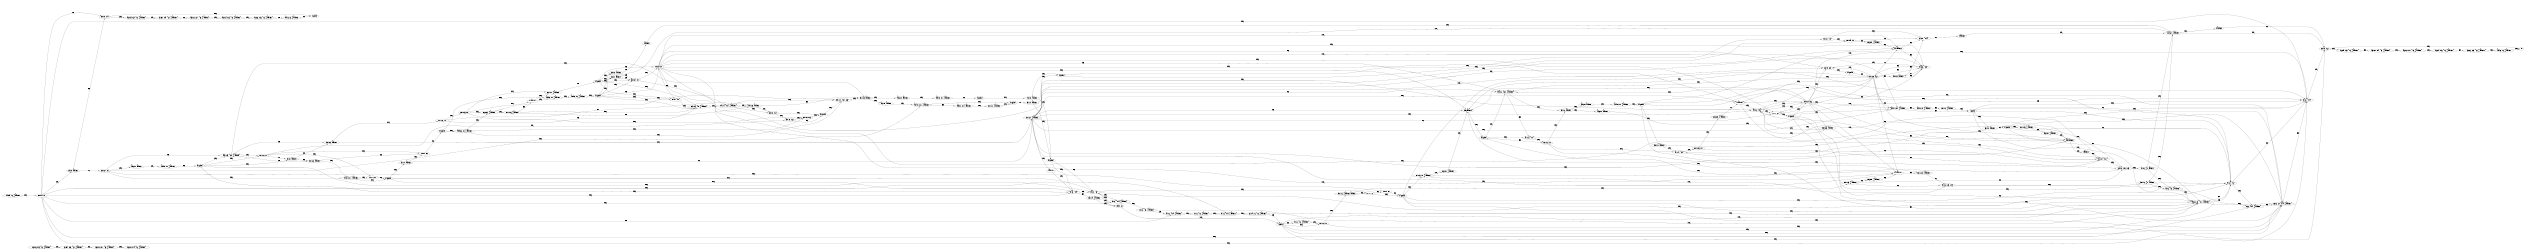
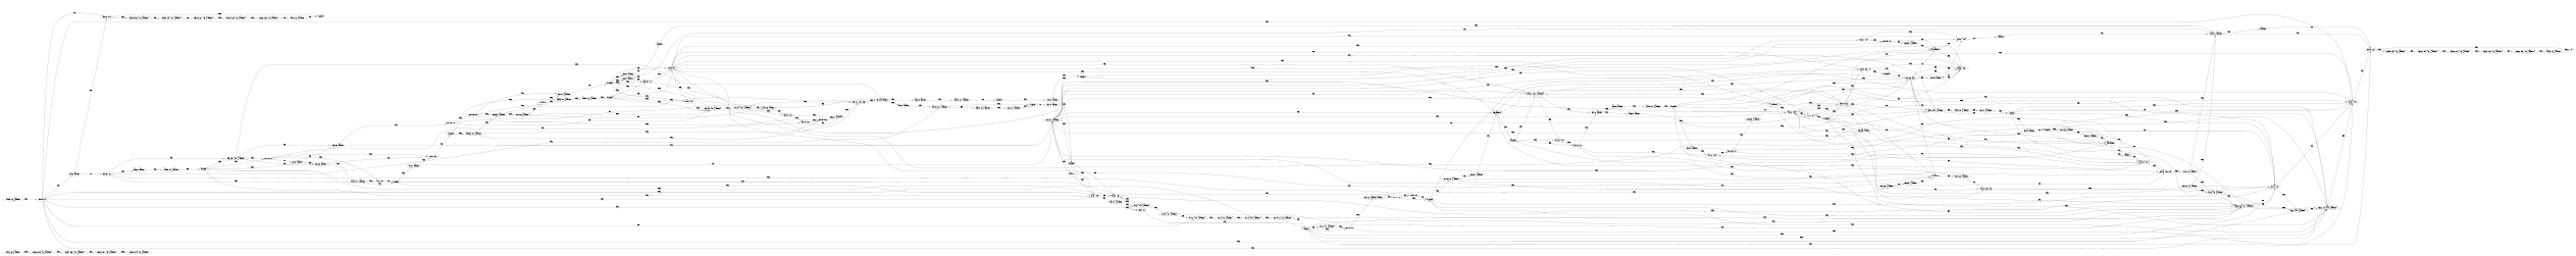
  digraph {
    rankdir=LR
+   n1 [label="sub sp , sp , # address"]
    n2 [label="stp x26 , x25 , [ sp , # address ]"]
    n3 [label="stp x24 , x23 , [ sp , # address ]"]
    n4 [label="stp x22 , x21 , [ sp , # address ]"]
    n5 [label="stp x20 , x19 , [ sp , # address ]"]
    n6 [label="add x29 , sp , # address"]
    n7 [label="mov x19 , x1"]
    n8 [label="cbz x0 , address"]
    n9 [label="mov x0 , x19"]
    n10 [label="ldr q0 , [ x19 ]"]
    n11 [label="ldr w8 , [ x19 , # address ]"]
    n12 [label="ldr w8 , [ x19 , # address ]"]
    n13 [label="ldr w8 , [ x19 , # address ]"]
    n14 [label="str x8 , [ x19 , # address ]"]
    n15 [label="stp q2 , q0 , [ x19 , # address ]"]
    n16 [label="str q1 , [ x19 ]"]
    n17 [label="mov x21 , x0"]
    n18 [label="ldp x29 , x30 , [ sp , # address ]"]
    n19 [label="b symbol"]
    n20 [label="str q0 , [ sp ]"]
    n21 [label="mov w9 , # address"]
    n22 [label="str w8 , [ sp , # address ]"]
    n23 [label="str w8 , [ sp , # address ]"]
    n24 [label="stp w9 , w8 , [ sp , # address ]"]
    n25 [label="mov x0 , x22"]
    n26 [label="adrp x0 , address"]
    n27 [label="ldrb w25 , [ x21 , # address ]"]
    n28 [label="add x0 , x21 , # address"]
    n29 [label="mov x0 , x21"]
    n30 [label="add x1 , x21 , # address"]
    n31 [label="ldp x20 , x19 , [ sp , # address ]"]
    n32 [label="add x0 , x0 , # address"]
    n33 [label="mov x22 , x0"]
    n34 [label="cbz w25 , address"]
    n35 [label="cbz w25 , address"]
    n36 [label="cbz w25 , address"]
    n37 [label="mov x1 , x22"]
    n38 [label="bl symbol"]
    n39 [label="bl symbol"]
    n40 [label="add x0 , x0 , # address"]
    n41 [label="bl symbol"]
    n42 [label="ldp x22 , x21 , [ sp , # address ]"]
    n43 [label="ldp x24 , x23 , [ sp , # address ]"]
    n44 [label="ldp x26 , x25 , [ sp , # address ]"]
    n45 [label="add sp , sp , # address"]
    n46 [label="bl symbol"]
    n47 [label="cbz x0 , address"]
    n48 [label="mov x0 , x22"]
    n49 [label="mov x1 , x22"]
    n50 [label="ret x0 , sp"]
    n51 [label="mov x1 , sp"]
    n52 [label="ldr q1 , [ sp ]"]
    n53 [label="mov w20 , # address"]
    n54 [label="mov w26 , wzr"]
    n55 [label="adrp x0 , address"]
    n56 [label="adrp x0 , address"]
    n57 [label="bl symbol"]
    n58 [label="mov x2 , x23"]
    n59 [label="bl symbol"]
    n60 [label="b address"]
    n61 [label="b.ne address"]
    n62 [label="b.eq address"]
    n63 [label="ldrb w8 , [ x20 , # address ]"]
    n64 [label="add x1 , x20 , # address"]
    n65 [label="b.lo address"]
    n66 [label="ldr x22 , [ x20 ]"]
    n67 [label="b.lo address"]
    n68 [label="ldr x26 , [ x20 ]"]
    n69 [label="b.hs address"]
    n70 [label="mov x0 , x20"]
    n71 [label="mov x0 , x20"]
    n72 [label="mov x23 , xzr"]
    n73 [label="strb w26 , [ x0 , # address ]"]
    n74 [label="cbz w26 , address"]
    n75 [label="bl symbol"]
    n76 [label="mov w25 , # address"]
    n77 [label="ldr w24 , [ x0 ]"]
    n78 [label="cbz w8 , address"]
    n79 [label="add x0 , x0 , # address"]
    n80 [label="bl symbol"]
    n81 [label="str w21 , [ x19 ]"]
    n82 [label="mov x20 , x22"]
    n83 [label="cbnz x22 , address"]
    n84 [label="str w24 , [ x21 ]"]
    n85 [label="mov x20 , x26"]
    n86 [label="cbnz x26 , address"]
    n87 [label="b address"]
    n88 [label="bl symbol"]
    n89 [label="bl symbol"]
    n90 [label="mov w0 , # address"]
    n91 [label="cmp x23 , # address"]
    n92 [label="strb wzr , [ x24 , x23 ]"]
    n93 [label="strb wzr , [ x24 , # address ]!"]
    n94 [label="mov x0 , x24"]
    n95 [label="add x23 , x0 , # address"]
    n96 [label="add x8 , x0 , # address"]
    n97 [label="cbz w0 , address"]
    n98 [label="bl symbol"]
    n99 [label="mov w26 , # address"]
    n100 [label="b.ls address"]
    n101 [label="mov x24 , x0"]
    n102 [label="mov x20 , x0"]
    n103 [label="str xzr , [ x0 ]"]
    n104 [label="cbz x0 , address"]
    n105 [label="cbnz x0 , address"]
    n106 [label="and x0 , x8 , # address"]
    n107 [label="bl symbol"]
    n108 [label="bl symbol"]
    n109 [label="ldp q2 , q0 , [ sp , # address ]"]
    n110 [label="ldr w8 , [ sp , # address ]"]
    n111 [label="mov x22 , x0"]
    n112 [label="tbnz w8 , # address , address"]
    n113 [label="mov w23 , # address"]
    n114 [label="ldp x29 , x30 , [ sp , # address ]"]
    n115 [label=ret]
    n116 [label="cmp x20 , # address"]
    n117 [label="orn w8 , w23 , w25"]
    n118 [label="orn w8 , w23 , w25"]
    n119 [label="tbnz w8 , # 0 , address"]
    n120 [label="tbz w8 , # 0 , address"]
    n121 [label="eor w23 , w0 , # address"]
    n122 [label="mov x22 , # address"]
    n123 [label="b address"]
    n124 [label="ldp x20 , x19 , [ sp , # address ]"]
    n125 [label="add x0 , x0 , # address"]
    n126 [label="b address"]
    n127 [label="mov x21 , x0"]
    n128 [label="ldr w24 , [ x21 ]"]
    n129 [label="cmp x20 , # address"]
    n130 [label="ldp x22 , x21 , [ sp , # address ]"]
    n131 [label="ldp x24 , x23 , [ sp , # address ]"]
    n132 [label="ldp x26 , x25 , [ sp , # address ]"]
    n133 [label="add sp , sp , # address"]
    n134 [label="bl symbol"]
    n135 [label="adrp x0 , address"]
    n136 [label="adrp x0 , address"]
    n137 [label="mov w25 , wzr"]
    n138 [label="add x0 , x0 , # address"]
    n139 [label="bl symbol"]
    n140 [label="ldr x8 , [ sp , # address ]"]
    n141 [label="cbnz w0 , address"]
    n142 [label="bl symbol"]
    n143 [label="bl symbol"]
    n144 [label="ldr w21 , [ x0 ]"]
    n145 [label="mov x19 , x0"]
    n146 [label="cmp x20 , # address"]
    n147 [label="mov w2 , # address"]
    n148 [label="cbz w0 , address"]
    n149 [label="cbnz w0 , address"]
    n150 [label="bl symbol"]
    n151 [label="mov w25 , # address"]
    n152 [label="cmp x20 , # address"]
    n153 [label="cmp x20 , # address"]
    n154 [label="mov w2 , # address"]
    n155 [label="cbz w0 , address"]
    n156 [label="b address"]
+   n1 -> n2 [label=CFG]
    n2 -> n3 [label=CFG]
    n3 -> n4 [label=CFG]
    n4 -> n5 [label=CFG]
    n6 -> n7 [label=CFG]
    n7 -> n8 [label=CFG]
    n7 -> n9 [label=DFG]
    n7 -> n10 [label=DFG]
    n7 -> n11 [label=DFG]
    n7 -> n12 [label=DFG]
    n7 -> n13 [label=DFG]
    n7 -> n14 [label=DFG]
    n7 -> n15 [label=DFG]
    n7 -> n16 [label=DFG]
    n8 -> n9 [label=CFG]
    n8 -> n17 [label=CFG]
    n9 -> n18 [label=CFG]
    n9 -> n19 [label=DFG]
    n10 -> n20 [label=DFG]
    n10 -> n21 [label=CFG]
    n11 -> n22 [label=DFG]
    n12 -> n23 [label=DFG]
    n13 -> n24 [label=DFG]
    n14 -> n15 [label=CFG]
    n15 -> n16 [label=CFG]
    n16 -> n25 [label=CFG]
    n17 -> n26 [label=CFG]
    n17 -> n27 [label=DFG]
    n17 -> n28 [label=DFG]
    n17 -> n29 [label=DFG]
    n17 -> n30 [label=DFG]
    n18 -> n31 [label=CFG]
    n20 -> n11 [label=CFG]
    n20 -> n50 [label=DFG]
    n20 -> n51 [label=DFG]
    n20 -> n52 [label=DFG]
    n21 -> n50 [label=CFG]
    n22 -> n12 [label=CFG]
    n22 -> n109 [label=DFG]
    n23 -> n13 [label=CFG]
    n24 -> n108 [label=CFG]
    n24 -> n109 [label=DFG]
    n25 -> n114 [label=CFG]
    n25 -> n115 [label=DFG]
    n26 -> n32 [label=CFG]
    n27 -> n33 [label=CFG]
    n27 -> n34 [label=DFG]
    n27 -> n35 [label=DFG]
    n27 -> n36 [label=DFG]
    n28 -> n37 [label=CFG]
    n28 -> n38 [label=DFG]
    n29 -> n39 [label=DFG]
    n30 -> n40 [label=CFG]
    n30 -> n41 [label=DFG]
    n31 -> n42 [label=CFG]
    n32 -> n46 [label=CFG]
    n33 -> n37 [label=DFG]
    n33 -> n47 [label=CFG]
    n33 -> n48 [label=DFG]
    n33 -> n49 [label=DFG]
    n34 -> n53 [label=CFG]
    n34 -> n54 [label=CFG]
    n35 -> n28 [label=CFG]
    n35 -> n48 [label=CFG]
    n36 -> n55 [label=CFG]
    n36 -> n56 [label=CFG]
    n37 -> n38 [label=DFG]
    n38 -> n10 [label=DFG]
    n38 -> n20 [label=DFG]
    n38 -> n97 [label=DFG]
    n39 -> n15 [label=DFG]
    n39 -> n16 [label=DFG]
    n39 -> n52 [label=DFG]
    n39 -> n109 [label=DFG]
    n39 -> n121 [label=DFG]
    n40 -> n147 [label=CFG]
    n41 -> n148 [label=DFG]
    n42 -> n43 [label=CFG]
    n43 -> n44 [label=CFG]
    n44 -> n45 [label=CFG]
    n45 -> n19 [label=CFG]
    n46 -> n10 [label=DFG]
    n46 -> n20 [label=DFG]
    n46 -> n27 [label=CFG]
    n46 -> n33 [label=DFG]
    n46 -> n47 [label=DFG]
    n47 -> n34 [label=CFG]
    n47 -> n35 [label=CFG]
    n48 -> n57 [label=DFG]
    n49 -> n58 [label=CFG]
    n49 -> n59 [label=DFG]
    n50 -> n20 [label=CFG]
    n50 -> n108 [label=DFG]
    n51 -> n29 [label=CFG]
    n51 -> n39 [label=DFG]
    n52 -> n14 [label=CFG]
    n52 -> n16 [label=DFG]
    n53 -> n60 [label=CFG]
    n53 -> n61 [label=DFG]
    n53 -> n62 [label=DFG]
    n53 -> n63 [label=DFG]
    n53 -> n64 [label=DFG]
    n53 -> n65 [label=DFG]
    n53 -> n66 [label=DFG]
    n53 -> n67 [label=DFG]
    n53 -> n68 [label=DFG]
    n53 -> n69 [label=DFG]
    n53 -> n70 [label=DFG]
    n53 -> n71 [label=DFG]
    n54 -> n72 [label=CFG]
    n54 -> n73 [label=DFG]
    n54 -> n74 [label=DFG]
    n55 -> n125 [label=CFG]
    n56 -> n30 [label=CFG]
    n57 -> n95 [label=DFG]
    n57 -> n96 [label=DFG]
    n58 -> n59 [label=DFG]
    n59 -> n92 [label=CFG]
    n60 -> n10 [label=CFG]
    n61 -> n75 [label=CFG]
    n61 -> n76 [label=CFG]
    n62 -> n75 [label=CFG]
    n62 -> n76 [label=CFG]
    n63 -> n77 [label=CFG]
    n63 -> n78 [label=DFG]
    n64 -> n79 [label=CFG]
    n64 -> n80 [label=DFG]
    n65 -> n66 [label=CFG]
    n65 -> n81 [label=CFG]
    n66 -> n70 [label=CFG]
    n66 -> n82 [label=DFG]
    n66 -> n83 [label=DFG]
    n67 -> n68 [label=CFG]
    n67 -> n84 [label=CFG]
    n68 -> n71 [label=CFG]
    n68 -> n85 [label=DFG]
    n68 -> n86 [label=DFG]
    n69 -> n68 [label=CFG]
    n69 -> n87 [label=CFG]
    n70 -> n88 [label=DFG]
    n71 -> n89 [label=DFG]
    n72 -> n58 [label=DFG]
    n72 -> n90 [label=CFG]
    n72 -> n91 [label=DFG]
    n72 -> n92 [label=DFG]
    n73 -> n93 [label=CFG]
    n74 -> n36 [label=CFG]
    n74 -> n94 [label=CFG]
    n75 -> n63 [label=CFG]
    n75 -> n77 [label=DFG]
    n75 -> n127 [label=DFG]
    n76 -> n117 [label=CFG]
    n77 -> n84 [label=DFG]
    n77 -> n127 [label=CFG]
    n78 -> n135 [label=CFG]
    n78 -> n136 [label=CFG]
    n79 -> n154 [label=CFG]
    n80 -> n15 [label=DFG]
    n80 -> n16 [label=DFG]
    n80 -> n52 [label=DFG]
    n80 -> n109 [label=DFG]
    n80 -> n155 [label=DFG]
    n81 -> n156 [label=CFG]
    n82 -> n61 [label=DFG]
    n82 -> n62 [label=DFG]
    n82 -> n63 [label=DFG]
    n82 -> n64 [label=DFG]
    n82 -> n65 [label=DFG]
    n82 -> n66 [label=DFG]
    n82 -> n67 [label=DFG]
    n82 -> n68 [label=DFG]
    n82 -> n69 [label=DFG]
    n82 -> n70 [label=DFG]
    n82 -> n71 [label=DFG]
    n82 -> n83 [label=CFG]
    n83 -> n66 [label=CFG]
    n83 -> n81 [label=CFG]
    n84 -> n118 [label=CFG]
    n85 -> n61 [label=DFG]
    n85 -> n62 [label=DFG]
    n85 -> n63 [label=DFG]
    n85 -> n64 [label=DFG]
    n85 -> n65 [label=DFG]
    n85 -> n66 [label=DFG]
    n85 -> n67 [label=DFG]
    n85 -> n68 [label=DFG]
    n85 -> n69 [label=DFG]
    n85 -> n70 [label=DFG]
    n85 -> n71 [label=DFG]
    n85 -> n86 [label=CFG]
    n86 -> n68 [label=CFG]
    n86 -> n84 [label=CFG]
    n87 -> n84 [label=CFG]
    n88 -> n82 [label=CFG]
    n89 -> n15 [label=DFG]
    n89 -> n16 [label=DFG]
    n89 -> n52 [label=DFG]
    n89 -> n85 [label=CFG]
    n89 -> n109 [label=DFG]
    n90 -> n98 [label=CFG]
    n91 -> n99 [label=CFG]
    n91 -> n100 [label=DFG]
    n92 -> n36 [label=CFG]
    n93 -> n74 [label=CFG]
    n93 -> n92 [label=DFG]
    n93 -> n94 [label=DFG]
    n94 -> n49 [label=CFG]
    n94 -> n59 [label=DFG]
    n95 -> n58 [label=DFG]
    n95 -> n91 [label=DFG]
    n95 -> n92 [label=DFG]
    n96 -> n106 [label=DFG]
    n97 -> n48 [label=CFG]
    n97 -> n53 [label=CFG]
    n98 -> n73 [label=DFG]
    n98 -> n101 [label=DFG]
    n98 -> n102 [label=DFG]
    n98 -> n103 [label=DFG]
    n98 -> n104 [label=DFG]
    n98 -> n105 [label=DFG]
    n99 -> n73 [label=DFG]
    n99 -> n74 [label=DFG]
    n99 -> n100 [label=CFG]
    n100 -> n90 [label=CFG]
    n100 -> n96 [label=CFG]
    n101 -> n93 [label=DFG]
    n101 -> n102 [label=CFG]
    n102 -> n61 [label=DFG]
    n102 -> n62 [label=DFG]
    n102 -> n63 [label=DFG]
    n102 -> n64 [label=DFG]
    n102 -> n65 [label=DFG]
    n102 -> n66 [label=DFG]
    n102 -> n67 [label=DFG]
    n102 -> n68 [label=DFG]
    n102 -> n69 [label=DFG]
    n102 -> n70 [label=DFG]
    n102 -> n71 [label=DFG]
    n102 -> n103 [label=CFG]
    n103 -> n73 [label=CFG]
    n104 -> n101 [label=CFG]
    n104 -> n122 [label=CFG]
    n105 -> n101 [label=CFG]
    n105 -> n126 [label=CFG]
    n106 -> n107 [label=DFG]
    n107 -> n73 [label=DFG]
    n107 -> n101 [label=DFG]
    n107 -> n102 [label=DFG]
    n107 -> n103 [label=DFG]
    n107 -> n104 [label=DFG]
    n107 -> n105 [label=DFG]
    n108 -> n15 [label=DFG]
    n108 -> n16 [label=DFG]
    n108 -> n52 [label=DFG]
    n108 -> n109 [label=DFG]
    n108 -> n110 [label=CFG]
    n108 -> n111 [label=DFG]
    n109 -> n15 [label=DFG]
    n109 -> n52 [label=CFG]
    n110 -> n111 [label=CFG]
    n111 -> n25 [label=DFG]
    n111 -> n112 [label=CFG]
    n112 -> n51 [label=CFG]
    n112 -> n113 [label=CFG]
    n113 -> n116 [label=CFG]
    n113 -> n117 [label=DFG]
    n113 -> n118 [label=DFG]
    n114 -> n124 [label=CFG]
    n116 -> n61 [label=CFG]
    n117 -> n119 [label=DFG]
    n118 -> n120 [label=DFG]
    n119 -> n122 [label=CFG]
    n119 -> n140 [label=CFG]
    n120 -> n122 [label=CFG]
    n120 -> n140 [label=CFG]
    n121 -> n117 [label=DFG]
    n121 -> n118 [label=DFG]
    n121 -> n129 [label=CFG]
    n122 -> n25 [label=DFG]
    n122 -> n123 [label=CFG]
    n123 -> n25 [label=CFG]
    n124 -> n130 [label=CFG]
    n125 -> n134 [label=CFG]
    n126 -> n122 [label=CFG]
    n127 -> n78 [label=CFG]
    n127 -> n84 [label=DFG]
    n127 -> n128 [label=DFG]
    n128 -> n84 [label=DFG]
    n128 -> n137 [label=CFG]
    n129 -> n62 [label=CFG]
    n130 -> n131 [label=CFG]
    n131 -> n132 [label=CFG]
    n132 -> n133 [label=CFG]
    n133 -> n115 [label=CFG]
    n134 -> n141 [label=DFG]
    n135 -> n138 [label=CFG]
    n136 -> n64 [label=CFG]
    n137 -> n118 [label=DFG]
    n137 -> n152 [label=CFG]
    n138 -> n139 [label=CFG]
    n139 -> n15 [label=DFG]
    n139 -> n16 [label=DFG]
    n139 -> n52 [label=DFG]
    n139 -> n109 [label=DFG]
    n139 -> n149 [label=DFG]
    n140 -> n14 [label=DFG]
    n140 -> n109 [label=CFG]
    n141 -> n142 [label=CFG]
    n141 -> n143 [label=CFG]
    n142 -> n144 [label=DFG]
    n142 -> n145 [label=DFG]
    n143 -> n10 [label=DFG]
    n143 -> n20 [label=DFG]
    n144 -> n81 [label=DFG]
    n144 -> n145 [label=CFG]
    n145 -> n81 [label=DFG]
    n145 -> n146 [label=CFG]
    n146 -> n65 [label=CFG]
    n147 -> n41 [label=CFG]
    n148 -> n142 [label=CFG]
    n148 -> n143 [label=CFG]
    n149 -> n128 [label=CFG]
    n149 -> n150 [label=CFG]
    n150 -> n15 [label=DFG]
    n150 -> n16 [label=DFG]
    n150 -> n52 [label=DFG]
    n150 -> n109 [label=DFG]
    n150 -> n151 [label=CFG]
    n151 -> n118 [label=DFG]
    n151 -> n153 [label=CFG]
    n152 -> n67 [label=CFG]
    n153 -> n69 [label=CFG]
    n154 -> n80 [label=CFG]
    n155 -> n128 [label=CFG]
    n155 -> n150 [label=CFG]
    n156 -> n122 [label=CFG]
  }
